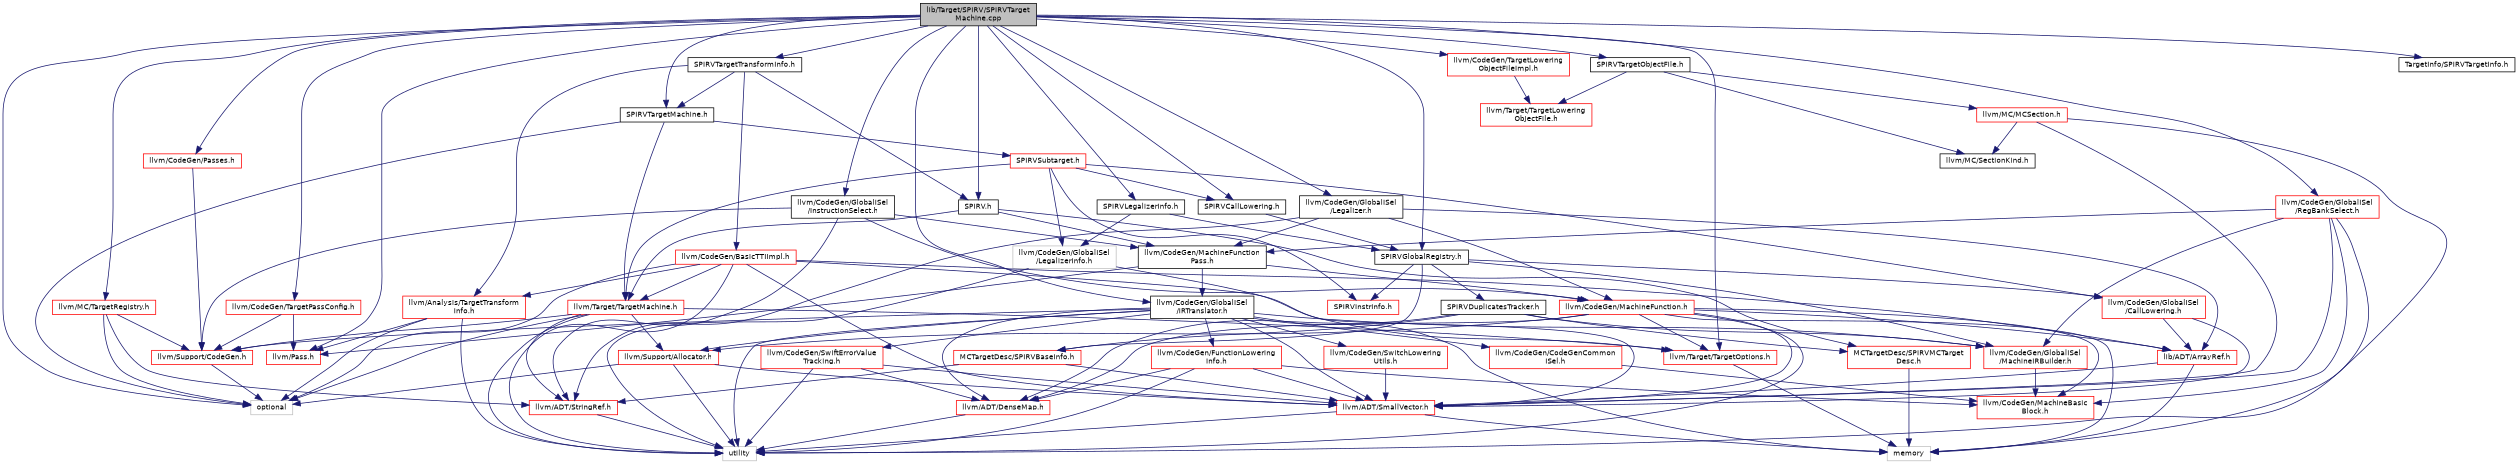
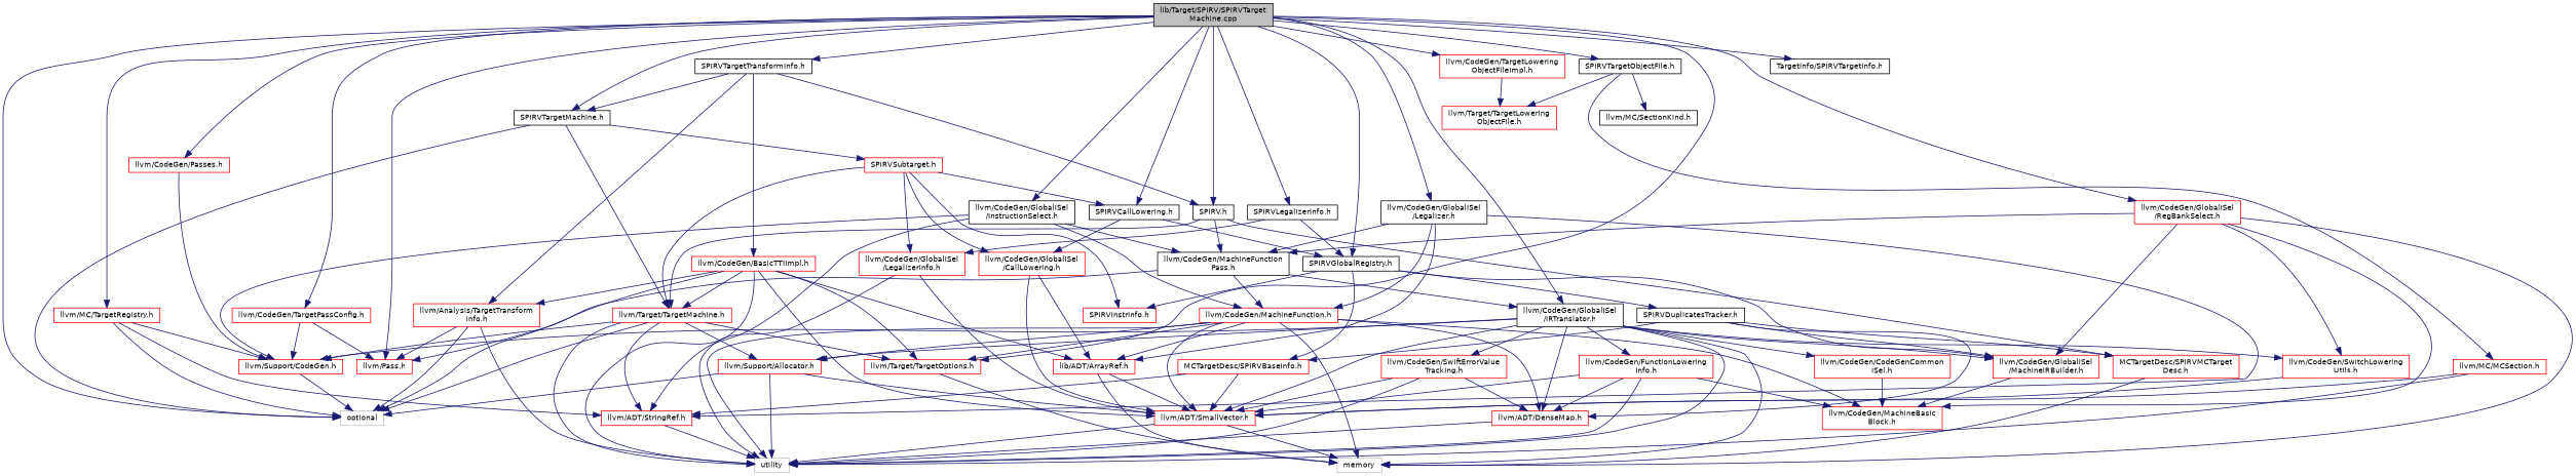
  digraph {
    node [color=red fontname=Helvetica fontsize=10 shape=record]
    edge [color=midnightblue fontname=Helvetica fontsize=10 labelfontname=Helvetica labelfontsize=10 style=solid]
    n1 [color=black fillcolor=grey75 fontcolor=black height=0.2 label="lib/Target/SPIRV/SPIRVTarget\lMachine.cpp" style=filled width=0.4]
    n2 [color=black height=0.2 label="SPIRVTargetMachine.h" width=0.4]
    n3 [color=black height=0.2 label="SPIRVCallLowering.h" width=0.4]
    n4 [color=black height=0.2 label="SPIRVGlobalRegistry.h" width=0.4]
    n5 [color=grey75 height=0.2 label=optional width=0.4]
    n6 [height=0.2 label="llvm/Target/TargetOptions.h" width=0.4]
    n7 [color=black height=0.2 label="SPIRV.h" width=0.4]
    n8 [height=0.2 label="llvm/Pass.h" width=0.4]
    n9 [color=black height=0.2 label="SPIRVLegalizerInfo.h" width=0.4]
    n10 [color=black height=0.2 label="SPIRVTargetObjectFile.h" width=0.4]
    n11 [color=black height=0.2 label="SPIRVTargetTransformInfo.h" width=0.4]
    n12 [color=black height=0.2 label="TargetInfo/SPIRVTargetInfo.h" width=0.4]
    n13 [color=black height=0.2 label="llvm/CodeGen/GlobalISel\l/IRTranslator.h" width=0.4]
    n14 [color=black height=0.2 label="llvm/CodeGen/GlobalISel\l/InstructionSelect.h" width=0.4]
    n15 [color=black height=0.2 label="llvm/CodeGen/GlobalISel\l/Legalizer.h" width=0.4]
    n16 [height=0.2 label="llvm/CodeGen/GlobalISel\l/RegBankSelect.h" width=0.4]
    n17 [height=0.2 label="llvm/CodeGen/Passes.h" width=0.4]
    n18 [height=0.2 label="llvm/CodeGen/TargetLowering\lObjectFileImpl.h" width=0.4]
    n19 [height=0.2 label="llvm/CodeGen/TargetPassConfig.h" width=0.4]
    n20 [height=0.2 label="llvm/MC/TargetRegistry.h" width=0.4]
    n21 [height=0.2 label="SPIRVSubtarget.h" width=0.4]
    n22 [height=0.2 label="llvm/Target/TargetMachine.h" width=0.4]
    n23 [height=0.2 label="llvm/CodeGen/GlobalISel\l/CallLowering.h" width=0.4]
    n24 [height=0.2 label="SPIRVInstrInfo.h" width=0.4]
    n25 [height=0.2 label="MCTargetDesc/SPIRVBaseInfo.h" width=0.4]
    n26 [color=black height=0.2 label="SPIRVDuplicatesTracker.h" width=0.4]
    n27 [height=0.2 label="llvm/CodeGen/GlobalISel\l/MachineIRBuilder.h" width=0.4]
    n28 [color=grey75 height=0.2 label=memory width=0.4]
    n29 [height=0.2 label="MCTargetDesc/SPIRVMCTarget\lDesc.h" width=0.4]
    n30 [color=black height=0.2 label="llvm/CodeGen/MachineFunction\lPass.h" width=0.4]
-   n31 [color=grey75 height=0.2 label="llvm/CodeGen/GlobalISel\l/LegalizerInfo.h" width=0.4]
+   n31 [height=0.2 label="llvm/CodeGen/GlobalISel\l/LegalizerInfo.h" width=0.4]
    n32 [height=0.2 label="llvm/MC/MCSection.h" width=0.4]
    n33 [color=black height=0.2 label="llvm/MC/SectionKind.h" width=0.4]
    n34 [height=0.2 label="llvm/Target/TargetLowering\lObjectFile.h" width=0.4]
    n35 [height=0.2 label="llvm/Analysis/TargetTransform\lInfo.h" width=0.4]
    n36 [height=0.2 label="llvm/CodeGen/BasicTTIImpl.h" width=0.4]
    n37 [height=0.2 label="llvm/ADT/SmallVector.h" width=0.4]
    n38 [color=grey75 height=0.2 label=utility width=0.4]
    n39 [height=0.2 label="llvm/ADT/DenseMap.h" width=0.4]
    n40 [height=0.2 label="llvm/Support/Allocator.h" width=0.4]
    n41 [height=0.2 label="llvm/Support/CodeGen.h" width=0.4]
    n42 [height=0.2 label="llvm/CodeGen/CodeGenCommon\lISel.h" width=0.4]
    n43 [height=0.2 label="llvm/CodeGen/FunctionLowering\lInfo.h" width=0.4]
    n44 [height=0.2 label="llvm/CodeGen/SwiftErrorValue\lTracking.h" width=0.4]
    n45 [height=0.2 label="llvm/CodeGen/SwitchLowering\lUtils.h" width=0.4]
    n46 [height=0.2 label="llvm/ADT/StringRef.h" width=0.4]
    n47 [height=0.2 label="llvm/CodeGen/MachineFunction.h" width=0.4]
    n48 [height=0.2 label="lib/ADT/ArrayRef.h" width=0.4]
    n49 [height=0.2 label="llvm/CodeGen/MachineBasic\lBlock.h" width=0.4]
    n1 -> n2
    n1 -> n3
    n1 -> n4
    n1 -> n5
    n1 -> n6
    n1 -> n7
    n1 -> n8
    n1 -> n9
    n1 -> n10
    n1 -> n11
    n1 -> n12
    n1 -> n13
    n1 -> n14
    n1 -> n15
    n1 -> n16
    n1 -> n17
    n1 -> n18
    n1 -> n19
    n1 -> n20
    n2 -> n5
    n2 -> n21
    n2 -> n22
    n3 -> n4
-   n4 -> n23
+   n3 -> n23
    n4 -> n24
    n4 -> n25
    n4 -> n26
    n4 -> n27
    n6 -> n28
    n7 -> n22
    n7 -> n29
    n7 -> n30
    n9 -> n4
    n9 -> n31
    n10 -> n32
    n10 -> n33
    n10 -> n34
    n11 -> n2
    n11 -> n7
    n11 -> n35
    n11 -> n36
    n13 -> n27
    n13 -> n28
    n13 -> n37
    n13 -> n38
    n13 -> n39
    n13 -> n40
    n13 -> n41
    n13 -> n42
    n13 -> n43
    n13 -> n44
    n13 -> n45
    n14 -> n30
    n14 -> n41
    n14 -> n46
    n14 -> n47
    n15 -> n30
    n15 -> n46
    n15 -> n47
    n15 -> n48
    n16 -> n27
    n16 -> n28
    n16 -> n30
-   n16 -> n37
+   n16 -> n45
    n16 -> n49
    n17 -> n41
    n18 -> n34
    n19 -> n8
    n19 -> n41
    n20 -> n5
    n20 -> n41
    n20 -> n46
    n21 -> n3
    n21 -> n22
    n21 -> n23
    n21 -> n24
    n21 -> n31
    n22 -> n5
    n22 -> n6
    n22 -> n38
    n22 -> n40
    n22 -> n41
    n22 -> n46
    n23 -> n37
    n23 -> n48
    n25 -> n37
    n25 -> n46
    n26 -> n25
    n26 -> n27
    n26 -> n29
    n26 -> n39
    n27 -> n49
    n29 -> n28
    n30 -> n8
    n30 -> n13
    n30 -> n47
    n31 -> n37
    n31 -> n38
-   n32 -> n33
    n32 -> n37
    n32 -> n38
    n35 -> n5
    n35 -> n8
    n35 -> n38
    n36 -> n5
    n36 -> n6
    n36 -> n22
    n36 -> n35
    n36 -> n37
    n36 -> n38
    n36 -> n48
    n37 -> n28
    n37 -> n38
    n39 -> n38
    n40 -> n5
    n40 -> n37
    n40 -> n38
    n41 -> n5
    n42 -> n49
    n43 -> n37
    n43 -> n38
    n43 -> n39
    n43 -> n49
    n44 -> n37
    n44 -> n38
    n44 -> n39
    n45 -> n37
    n46 -> n38
    n47 -> n6
    n47 -> n28
    n47 -> n37
    n47 -> n38
    n47 -> n39
    n47 -> n40
    n47 -> n48
    n47 -> n49
    n48 -> n28
    n48 -> n37
  }
